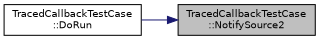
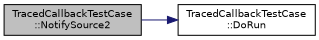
  digraph {
    rankdir=RL
    node [color=black fontname=Helvetica fontsize=10 shape=record style=filled]
    n1 [fillcolor=grey75 fontcolor=black height=0.2 label="TracedCallbackTestCase\l::NotifySource2" width=0.4]
    n2 [fillcolor=white height=0.2 label="TracedCallbackTestCase\l::DoRun" width=0.4]
-   n1 -> n2 [color=midnightblue dir=back fontname=Helvetica fontsize=10 labelfontname=Helvetica labelfontsize=10 style=solid]
+   n2 -> n1 [color=midnightblue dir=back fontname=Helvetica fontsize=10 labelfontname=Helvetica labelfontsize=10 style=solid]
  }
